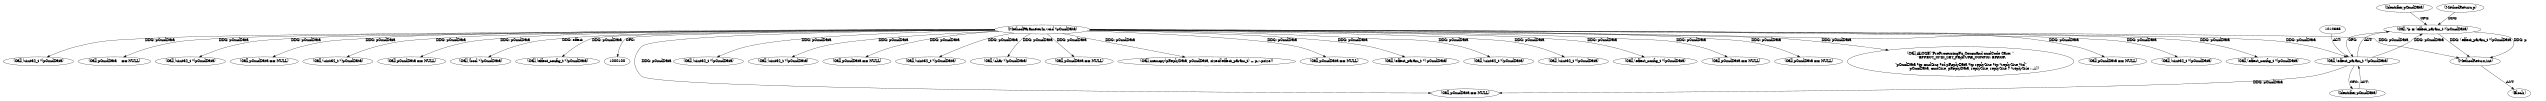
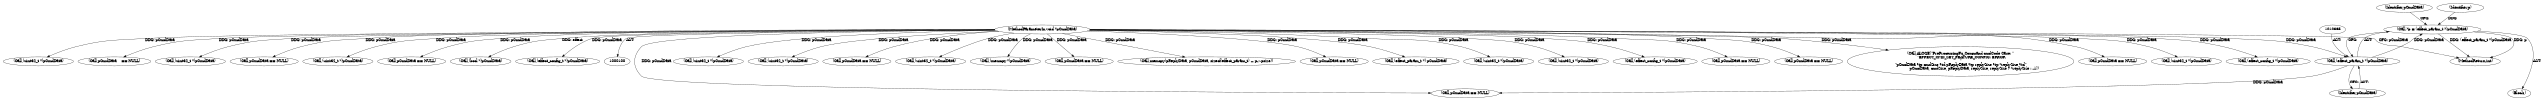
  digraph {
    n1 [label="(Call,*p = (effect_param_t *)pCmdData)"]
    n2 [label="(Call,(effect_param_t *)pCmdData)"]
    n3 [label="(MethodReturn,int)"]
    n4 [label="(Block,)"]
    n5 [label="(Identifier,pCmdData)"]
    n6 [label="(Call,pCmdData == NULL)"]
    n7 [label="(MethodParameterIn,void *pCmdData)"]
    n8 [label="(Call,(uint32_t *)pCmdData)"]
    n9 [label="(Call,(uint32_t *)pCmdData)"]
    n10 [label="(Call,pCmdData == NULL)"]
    n11 [label="(Call,(uint32_t *)pCmdData)"]
-   n12 [label="(Call,(char *)pCmdData)"]
+   n12 [label="(Call,(memcpy *)pCmdData)"]
    n13 [label="(Call,pCmdData == NULL)"]
    n14 [label="(Call,memcpy(pReplyData, pCmdData, sizeof(effect_param_t) + p->psize))"]
    n15 [label="(Call,pCmdData == NULL)"]
    n16 [label="(Call,(effect_param_t *) pCmdData)"]
    n17 [label="(Call,(uint32_t *)pCmdData)"]
    n18 [label="(Call,(uint32_t *)pCmdData)"]
    n19 [label="(Call,(effect_config_t *)pCmdData)"]
    n20 [label="(Call,pCmdData == NULL)"]
    n21 [label="(Call,pCmdData == NULL)"]
    n22 [label="(Call,ALOGE(\"PreProcessingFx_Command cmdCode Case: \"\n \"EFFECT_CMD_SET_FEATURE_CONFIG: ERROR\n\"\n \"pCmdData %p cmdSize %d pReplyData %p replySize %p *replySize %d\",\n                        pCmdData, cmdSize, pReplyData, replySize, replySize ? *replySize : -1))"]
    n23 [label="(Call,pCmdData == NULL)"]
    n24 [label="(Call,(uint32_t *)pCmdData)"]
    n25 [label="(Call,(effect_config_t *)pCmdData)"]
    n26 [label="(Call,(uint32_t *)pCmdData)"]
    n27 [label="(Call,pCmdData    == NULL)"]
    n28 [label="(Call,(uint32_t *)pCmdData)"]
    n29 [label="(Call,pCmdData == NULL)"]
    n30 [label="(Call,(uint32_t *)pCmdData)"]
    n31 [label="(Call,pCmdData == NULL)"]
    n32 [label="(Call,(bool *)pCmdData)"]
    n33 [label="(Call,(effect_config_t *)pCmdData)"]
    1000100
    n35 [label="(Identifier,pCmdData)"]
-   n36 [label="(MethodReturn,p)"]
+   n36 [label="(Identifier,p)"]
    n37 [label=1010365]
    n1 -> n2 [label="CFG: "]
    n1 -> n3 [label="DDG: (effect_param_t *)pCmdData"]
    n1 -> n3 [label="DDG: p"]
-   n3 -> n4 [label="AST: "]
+   n1 -> n4 [label="AST: "]
    n2 -> n1 [label="AST: "]
    n2 -> n1 [label="DDG: pCmdData"]
    n2 -> n5 [label="CFG: "]
    n2 -> n6 [label="DDG: pCmdData"]
    n5 -> n2 [label="AST: "]
    n7 -> n2 [label="DDG: pCmdData"]
-   n7 -> n3 [label="DDG: pCmdData"]
+   n7 -> n3 [label="CFG: pCmdData"]
    n7 -> n6 [label="DDG: pCmdData"]
    n7 -> n8 [label="DDG: pCmdData"]
    n7 -> n9 [label="DDG: pCmdData"]
    n7 -> n10 [label="DDG: pCmdData"]
    n7 -> n11 [label="DDG: pCmdData"]
    n7 -> n12 [label="DDG: pCmdData"]
    n7 -> n13 [label="DDG: pCmdData"]
    n7 -> n14 [label="DDG: pCmdData"]
    n7 -> n15 [label="DDG: pCmdData"]
    n7 -> n16 [label="DDG: pCmdData"]
    n7 -> n17 [label="DDG: pCmdData"]
    n7 -> n18 [label="DDG: pCmdData"]
    n7 -> n19 [label="DDG: pCmdData"]
    n7 -> n20 [label="DDG: pCmdData"]
    n7 -> n21 [label="DDG: pCmdData"]
    n7 -> n22 [label="DDG: pCmdData"]
    n7 -> n23 [label="DDG: pCmdData"]
    n7 -> n24 [label="DDG: pCmdData"]
    n7 -> n25 [label="DDG: pCmdData"]
    n7 -> n26 [label="DDG: pCmdData"]
    n7 -> n27 [label="DDG: pCmdData"]
    n7 -> n28 [label="DDG: pCmdData"]
    n7 -> n29 [label="DDG: pCmdData"]
    n7 -> n30 [label="DDG: pCmdData"]
    n7 -> n31 [label="DDG: pCmdData"]
    n7 -> n32 [label="DDG: effect"]
    n7 -> n33 [label="DDG: pCmdData"]
-   n7 -> 1000100 [label="CFG: "]
+   n7 -> 1000100 [label="AST: "]
    n35 -> n1 [label="CFG: "]
    n36 -> n1 [label="DDG: "]
    n37 -> n2 [label="AST: "]
  }
